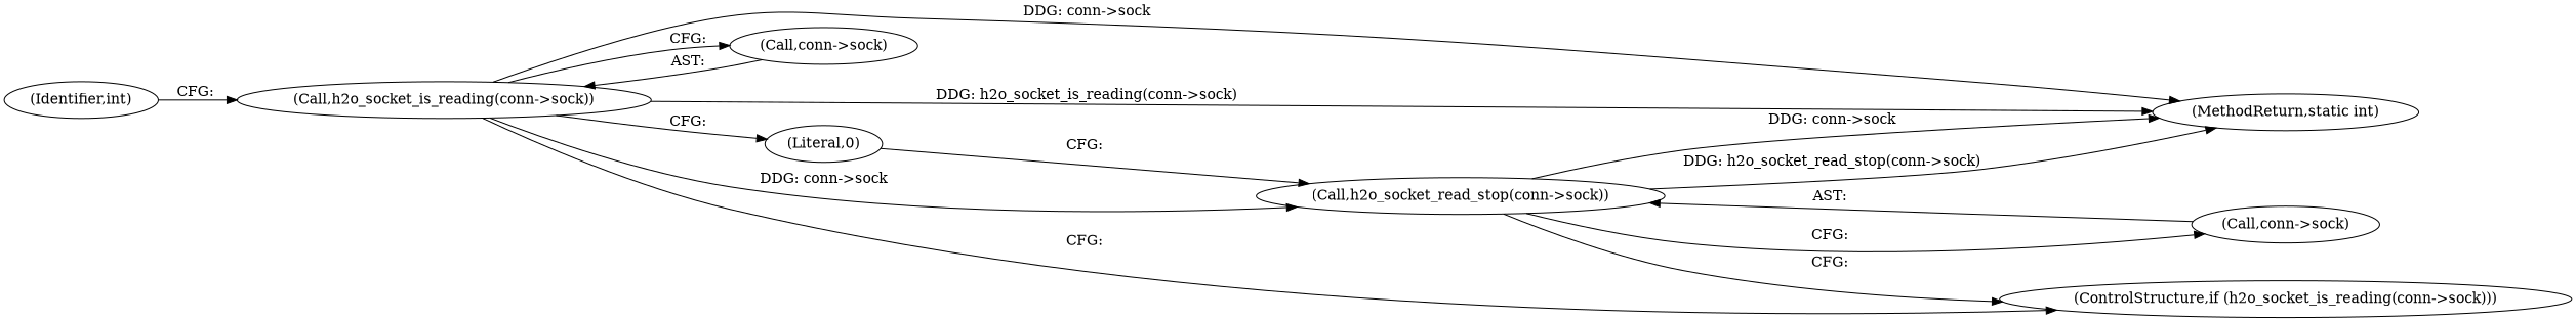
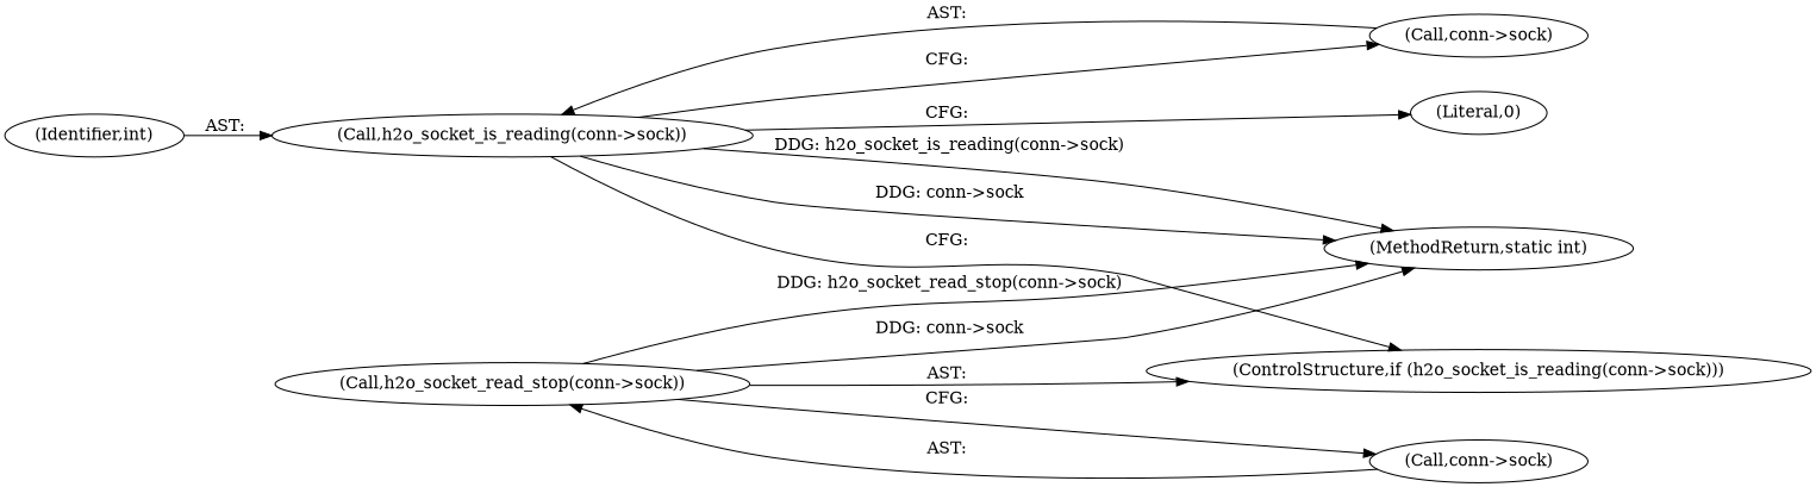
  digraph {
    rankdir=LR
    n1 [label="(Call,h2o_socket_is_reading(conn->sock))"]
    n2 [label="(Call,h2o_socket_read_stop(conn->sock))"]
    n3 [label="(Call,conn->sock)"]
    n4 [label="(MethodReturn,static int)"]
    n5 [label="(ControlStructure,if (h2o_socket_is_reading(conn->sock)))"]
    n6 [label="(Literal,0)"]
    n7 [label="(Call,conn->sock)"]
    n8 [label="(Identifier,int)"]
-   n1 -> n2 [label="DDG: conn->sock"]
    n1 -> n3 [label="CFG: "]
    n1 -> n4 [label="DDG: conn->sock"]
    n1 -> n4 [label="DDG: h2o_socket_is_reading(conn->sock)"]
    n1 -> n5 [label="CFG: "]
    n1 -> n6 [label="CFG: "]
    n2 -> n4 [label="DDG: conn->sock"]
    n2 -> n4 [label="DDG: h2o_socket_read_stop(conn->sock)"]
-   n2 -> n5 [label="CFG: "]
+   n2 -> n5 [label="AST: "]
    n2 -> n7 [label="CFG: "]
    n3 -> n1 [label="AST: "]
-   n6 -> n2 [label="CFG: "]
    n7 -> n2 [label="AST: "]
-   n8 -> n1 [label="CFG: "]
+   n8 -> n1 [label="AST: "]
  }
